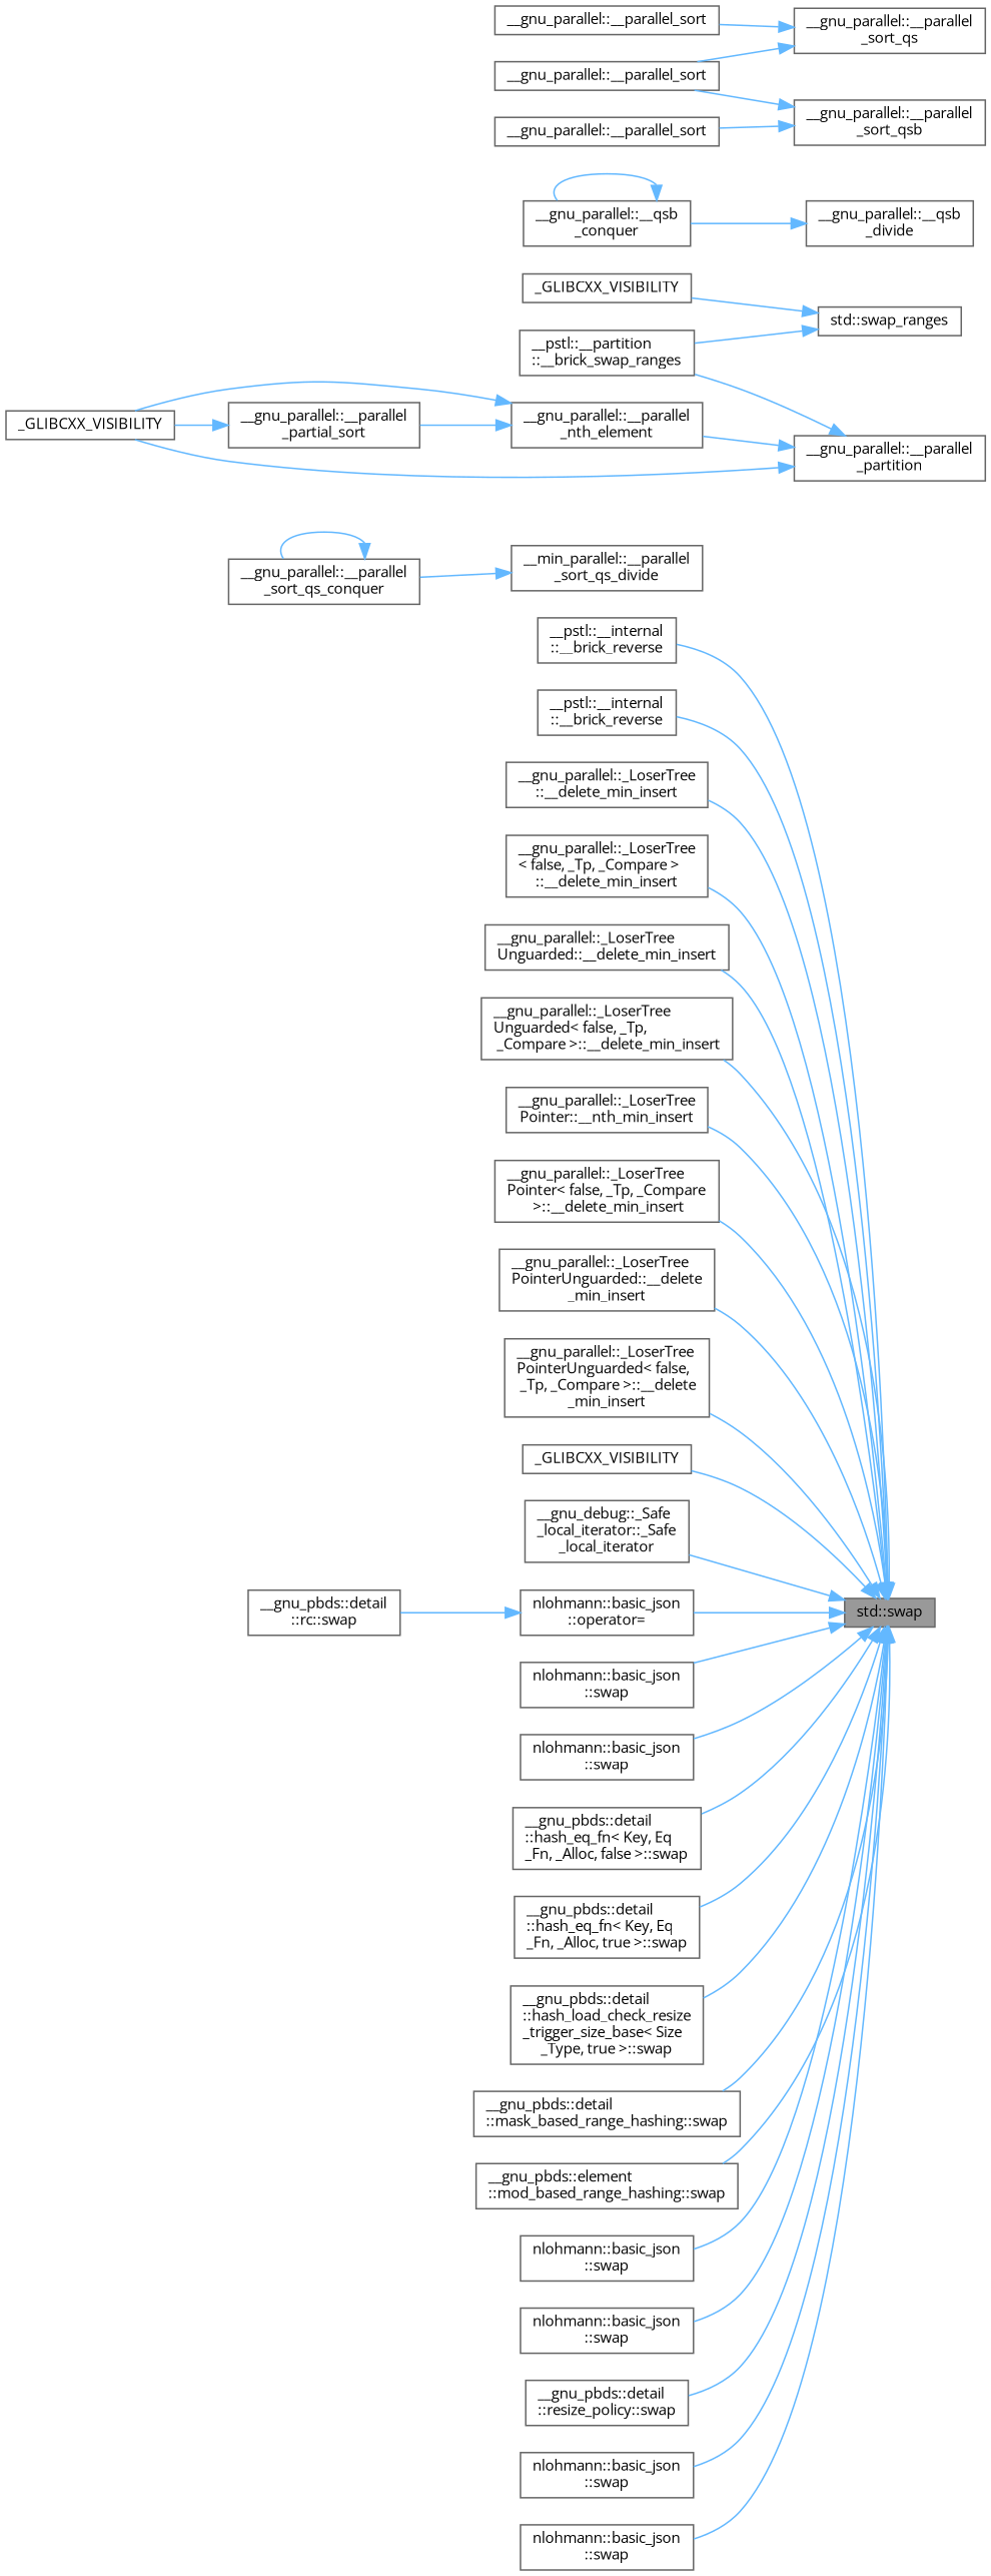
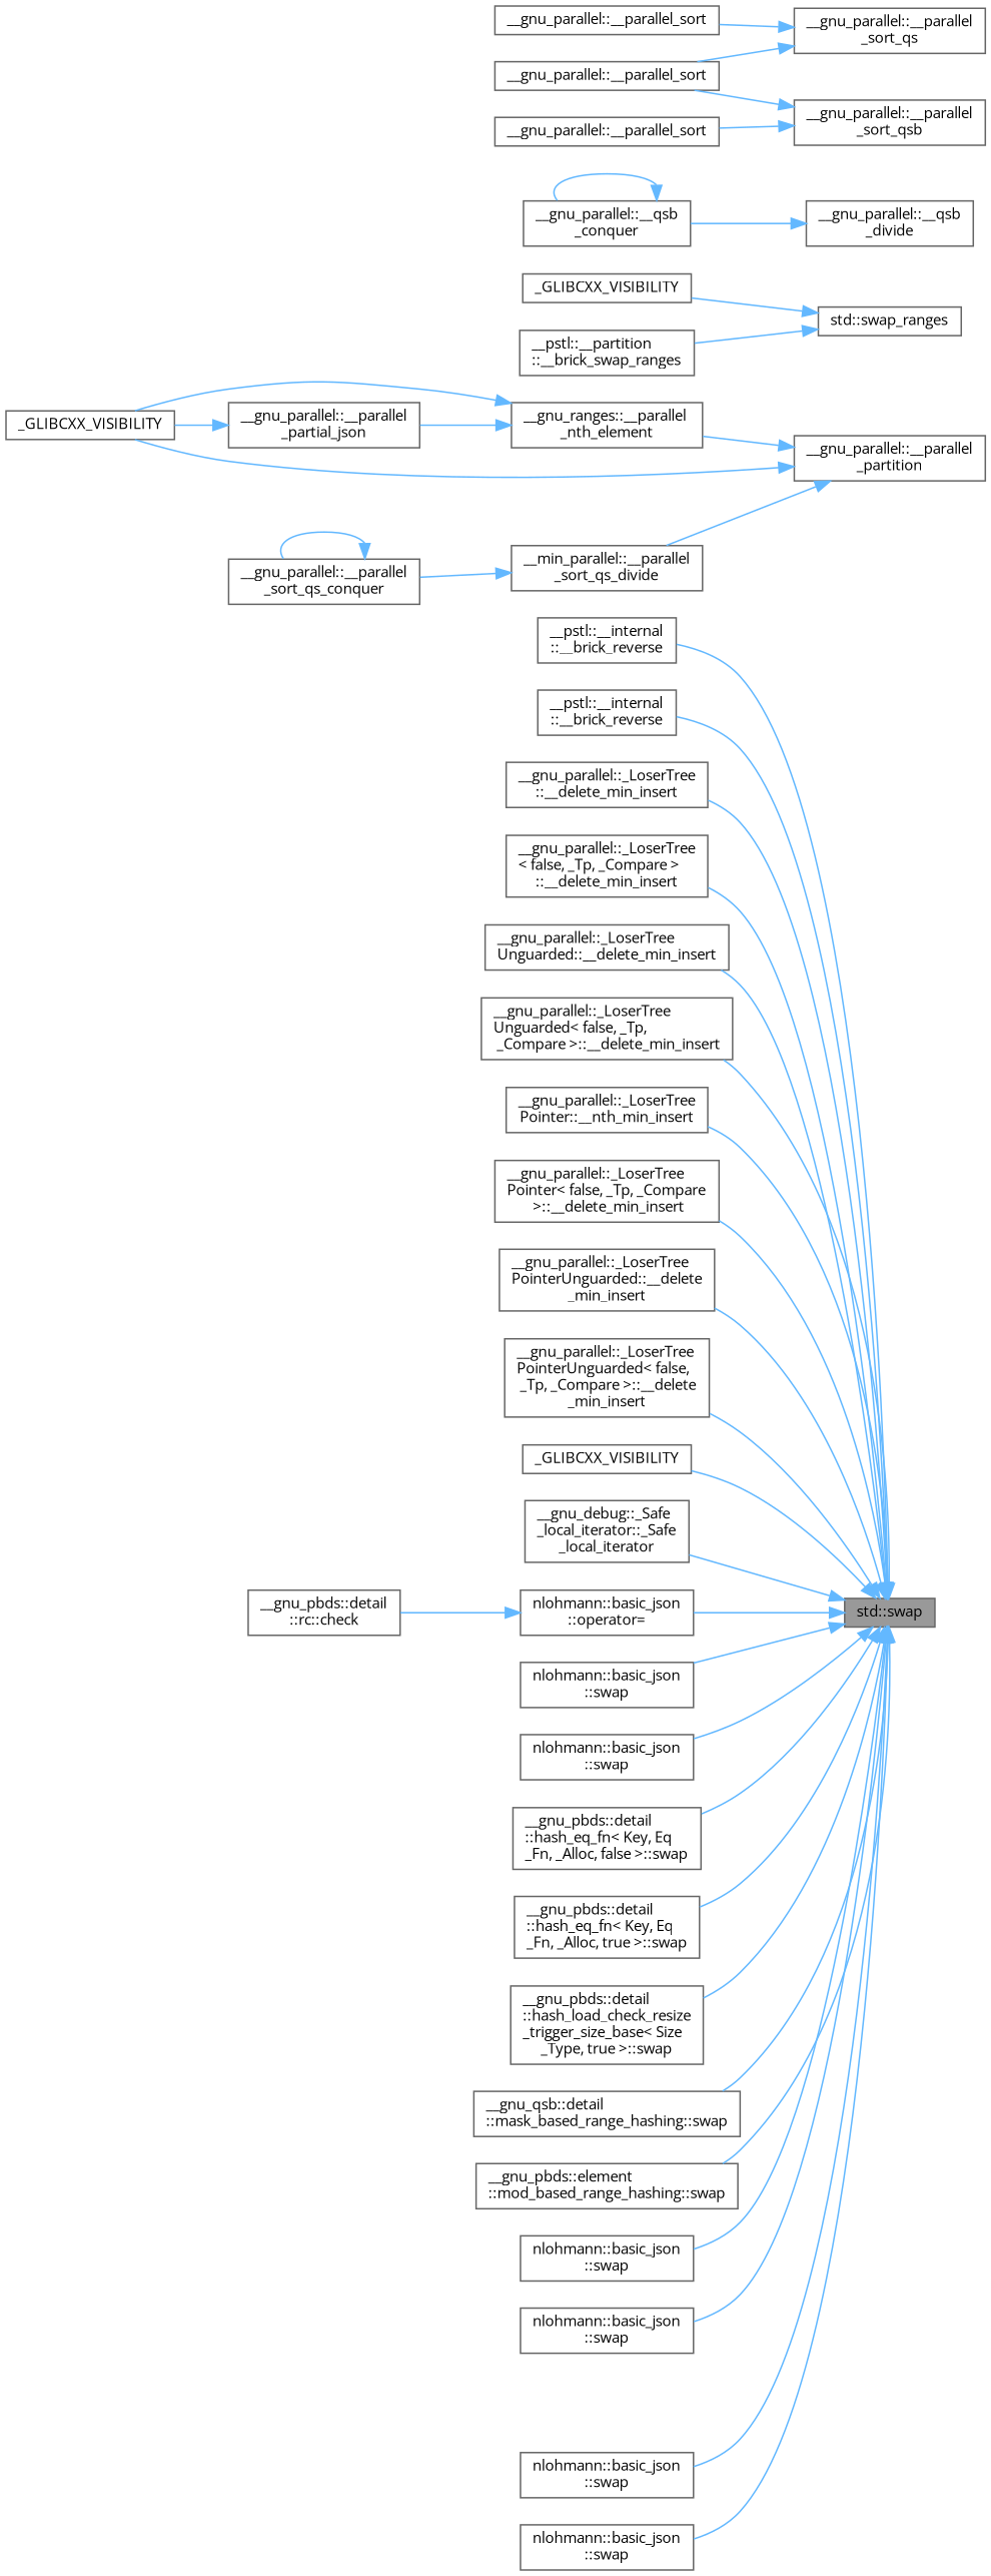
  digraph {
    fontname="Open Sans"
    rankdir=RL
    node [color=grey40 fillcolor=white fontname="Open Sans" fontsize=10 shape=box style=filled]
    edge [color=steelblue1 dir=back fontname="Open Sans" fontsize=10 labelfontname=Helvetica labelfontsize=10 style=solid]
    n1 [color=gray40 fillcolor=grey60 fontcolor=black height=0.2 label="std::swap" width=0.4]
    n2 [height=0.2 label="__pstl::__internal\l::__brick_reverse" width=0.4]
    n3 [height=0.2 label="__pstl::__internal\l::__brick_reverse" width=0.4]
    n4 [height=0.2 label="__gnu_parallel::_LoserTree\l::__delete_min_insert" width=0.4]
    n5 [height=0.2 label="__gnu_parallel::_LoserTree\l\< false, _Tp, _Compare \>\l::__delete_min_insert" width=0.4]
    n6 [height=0.2 label="__gnu_parallel::_LoserTree\lUnguarded::__delete_min_insert" width=0.4]
    n7 [height=0.2 label="__gnu_parallel::_LoserTree\lUnguarded\< false, _Tp,\l _Compare \>::__delete_min_insert" width=0.4]
    n8 [height=0.2 label="__gnu_parallel::_LoserTree\lPointer::__nth_min_insert" width=0.4]
    n9 [height=0.2 label="__gnu_parallel::_LoserTree\lPointer\< false, _Tp, _Compare\l \>::__delete_min_insert" width=0.4]
    n10 [height=0.2 label="__gnu_parallel::_LoserTree\lPointerUnguarded::__delete\l_min_insert" width=0.4]
    n11 [height=0.2 label="__gnu_parallel::_LoserTree\lPointerUnguarded\< false,\l _Tp, _Compare \>::__delete\l_min_insert" width=0.4]
    n12 [height=0.2 label=_GLIBCXX_VISIBILITY width=0.4]
    n13 [height=0.2 label="__gnu_debug::_Safe\l_local_iterator::_Safe\l_local_iterator" width=0.4]
    n14 [height=0.2 label="nlohmann::basic_json\l::operator=" width=0.4]
    n15 [height=0.2 label="nlohmann::basic_json\l::swap" width=0.4]
    n16 [height=0.2 label="nlohmann::basic_json\l::swap" width=0.4]
    n17 [height=0.2 label="__gnu_pbds::detail\l::hash_eq_fn\< Key, Eq\l_Fn, _Alloc, false \>::swap" width=0.4]
    n18 [height=0.2 label="__gnu_pbds::detail\l::hash_eq_fn\< Key, Eq\l_Fn, _Alloc, true \>::swap" width=0.4]
    n19 [height=0.2 label="__gnu_pbds::detail\l::hash_load_check_resize\l_trigger_size_base\< Size\l_Type, true \>::swap" width=0.4]
-   n20 [height=0.2 label="__gnu_pbds::detail\l::mask_based_range_hashing::swap" width=0.4]
+   n20 [height=0.2 label="__gnu_qsb::detail\l::mask_based_range_hashing::swap" width=0.4]
    n21 [height=0.2 label="__gnu_pbds::element\l::mod_based_range_hashing::swap" width=0.4]
    n22 [height=0.2 label="nlohmann::basic_json\l::swap" width=0.4]
    n23 [height=0.2 label="nlohmann::basic_json\l::swap" width=0.4]
-   n24 [height=0.2 label="__gnu_pbds::detail\l::resize_policy::swap" width=0.4]
    n25 [height=0.2 label="nlohmann::basic_json\l::swap" width=0.4]
    n26 [height=0.2 label="nlohmann::basic_json\l::swap" width=0.4]
-   n27 [height=0.2 label="__gnu_pbds::detail\l::rc::swap" width=0.4]
+   n27 [height=0.2 label="__gnu_pbds::detail\l::rc::check" width=0.4]
    n28 [height=0.2 label="std::swap_ranges" width=0.4]
    n29 [height=0.2 label="__pstl::__partition\l::__brick_swap_ranges" width=0.4]
    n30 [height=0.2 label=_GLIBCXX_VISIBILITY width=0.4]
    n31 [height=0.2 label="__gnu_parallel::__parallel\l_partition" width=0.4]
-   n32 [height=0.2 label="__gnu_parallel::__parallel\l_nth_element" width=0.4]
+   n32 [height=0.2 label="__gnu_ranges::__parallel\l_nth_element" width=0.4]
    n33 [height=0.2 label=_GLIBCXX_VISIBILITY width=0.4]
    n34 [height=0.2 label="__min_parallel::__parallel\l_sort_qs_divide" width=0.4]
-   n35 [height=0.2 label="__gnu_parallel::__parallel\l_partial_sort" width=0.4]
+   n35 [height=0.2 label="__gnu_parallel::__parallel\l_partial_json" width=0.4]
    n36 [height=0.2 label="__gnu_parallel::__parallel\l_sort_qs_conquer" width=0.4]
    n37 [height=0.2 label="__gnu_parallel::__qsb\l_divide" width=0.4]
    n38 [height=0.2 label="__gnu_parallel::__qsb\l_conquer" width=0.4]
    n39 [height=0.2 label="__gnu_parallel::__parallel\l_sort_qs" width=0.4]
    n40 [height=0.2 label="__gnu_parallel::__parallel_sort" width=0.4]
    n41 [height=0.2 label="__gnu_parallel::__parallel_sort" width=0.4]
    n42 [height=0.2 label="__gnu_parallel::__parallel\l_sort_qsb" width=0.4]
    n43 [height=0.2 label="__gnu_parallel::__parallel_sort" width=0.4]
    n1 -> n2
    n1 -> n3
    n1 -> n4
    n1 -> n5
    n1 -> n6
    n1 -> n7
    n1 -> n8
    n1 -> n9
    n1 -> n10
    n1 -> n11
    n1 -> n12
    n1 -> n13
    n1 -> n14
    n1 -> n15
    n1 -> n16
    n1 -> n17
    n1 -> n18
    n1 -> n19
    n1 -> n20
    n1 -> n21
    n1 -> n22
    n1 -> n23
-   n1 -> n24
    n1 -> n25
    n1 -> n26
    n14 -> n27
    n28 -> n29
    n28 -> n30
    n31 -> n32
    n31 -> n33
-   n31 -> n29
+   n31 -> n34
    n32 -> n33
    n32 -> n35
    n34 -> n36
    n35 -> n33
    n36 -> n36
    n37 -> n38
    n38 -> n38
    n39 -> n40
    n39 -> n41
    n42 -> n40
    n42 -> n43
  }
